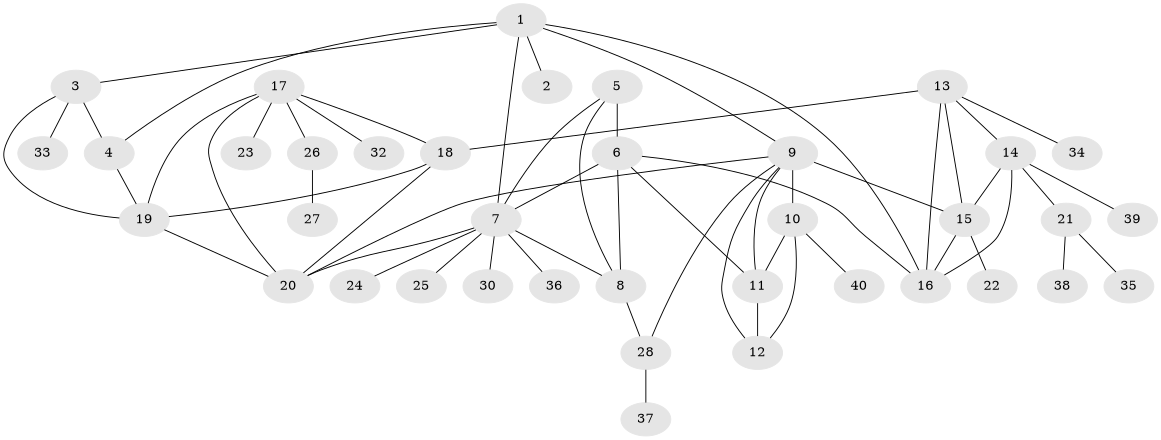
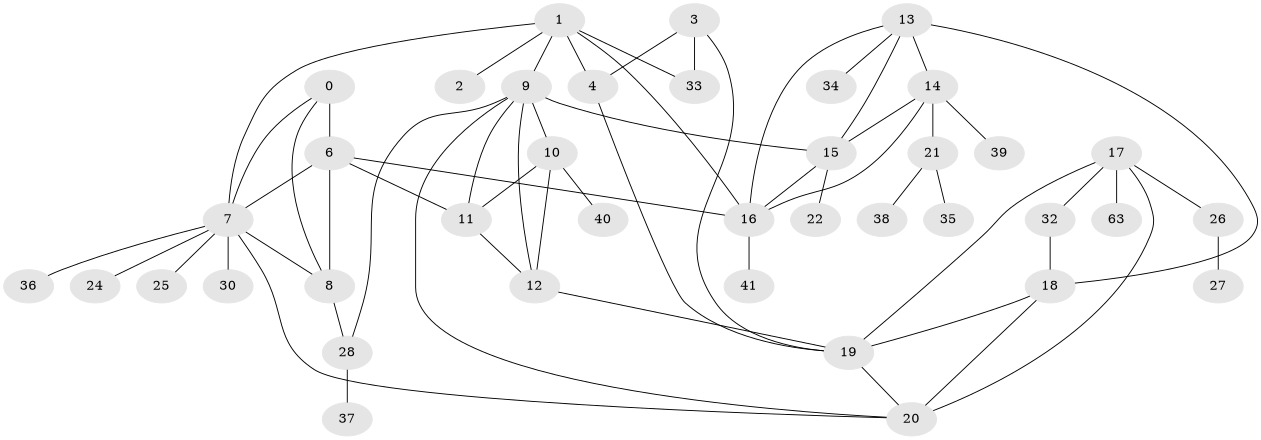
  graph {
    node [color=gray90 style=filled]
    edge [weight=1.0]
    1
    2
    3
    4
    7
    9
    16
    19
    33
    8
    20
    24
    25
    30
    36
    11
    28
    10
    12
    15
-   5
+   41
+   5 [label=0]
    6
    37
    40
    22
    13
    14
    18
    34
    21
    39
    35
    38
    17
-   23
+   23 [label=63]
    26
    32
    27
    1 -- 2
-   1 -- 3
+   1 -- 33
    1 -- 4
    1 -- 7
    1 -- 9
    1 -- 16
    3 -- 4
    3 -- 19
    3 -- 33
    4 -- 19
    7 -- 8
    7 -- 20
    7 -- 24
    7 -- 25
    7 -- 30
    7 -- 36
    9 -- 20
    9 -- 11
    9 -- 28
    9 -- 10 [weight=6.0]
    9 -- 12
    9 -- 15
+   16 -- 41
    19 -- 20
    8 -- 28
    11 -- 12
    28 -- 37
    10 -- 11
    10 -- 12
    10 -- 40
+   12 -- 19
    15 -- 16
    15 -- 22
    5 -- 7
    5 -- 8
    5 -- 6 [weight=3.0]
    6 -- 7
    6 -- 16
    6 -- 8
    6 -- 11
    13 -- 16
    13 -- 15
    13 -- 14
    13 -- 18 [weight=2.0]
    13 -- 34
    14 -- 16
    14 -- 15
    14 -- 21
    14 -- 39
    18 -- 19
    18 -- 20 [weight=2.0]
    21 -- 35
    21 -- 38
    17 -- 19
    17 -- 20
-   17 -- 18
+   32 -- 18
    17 -- 23
    17 -- 26
    17 -- 32
    26 -- 27
  }
